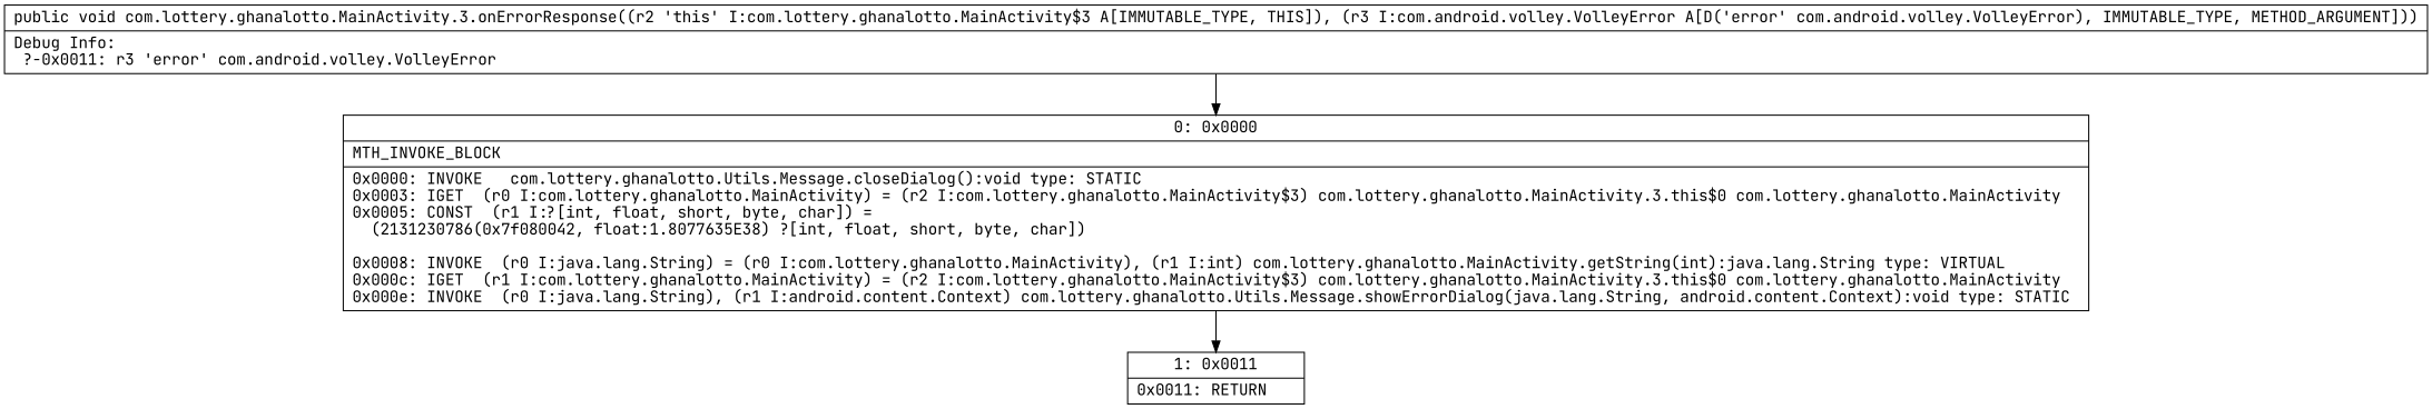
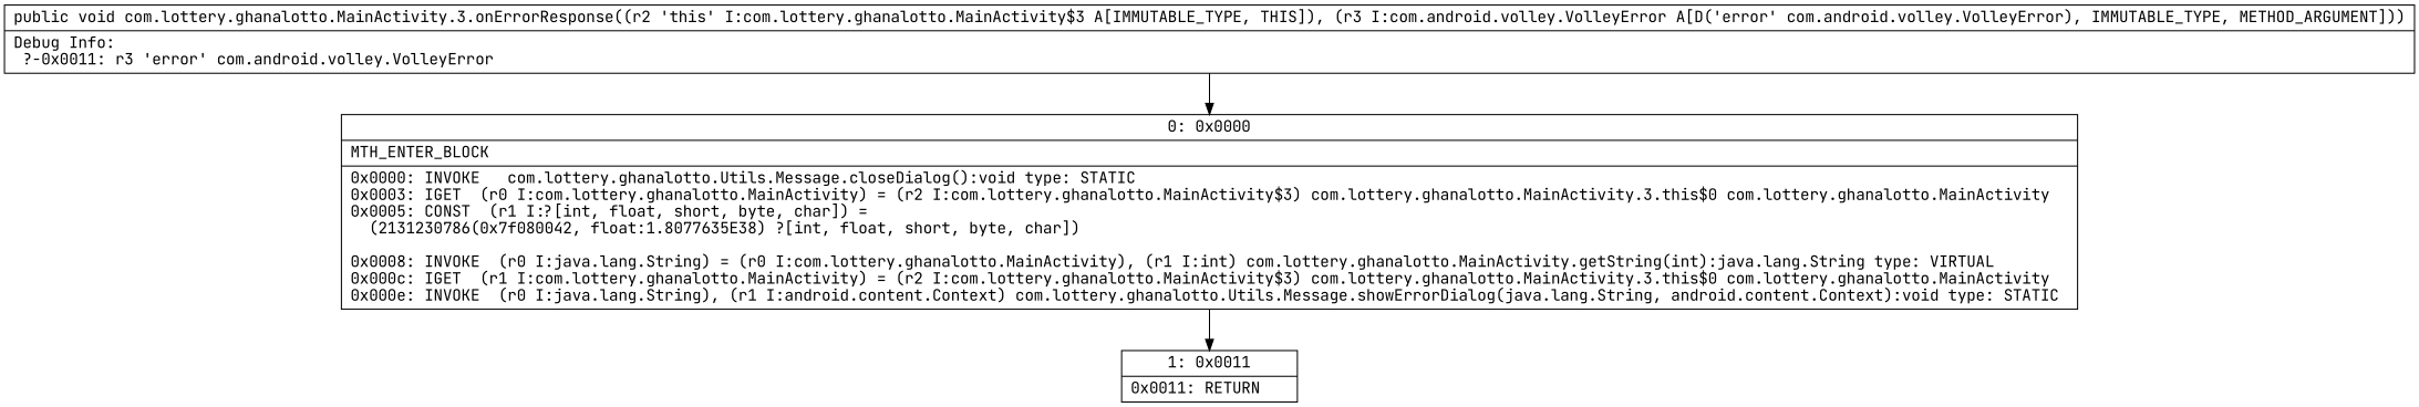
  digraph {
    fontname="JetBrains Mono"
    node [shape=record fontname="JetBrains Mono"]
    edge [fontname="JetBrains Mono"]
-   n1 [label="{0\:\ 0x0000|MTH_INVOKE_BLOCK\l|0x0000: INVOKE   com.lottery.ghanalotto.Utils.Message.closeDialog():void type: STATIC \l0x0003: IGET  (r0 I:com.lottery.ghanalotto.MainActivity) = (r2 I:com.lottery.ghanalotto.MainActivity$3) com.lottery.ghanalotto.MainActivity.3.this$0 com.lottery.ghanalotto.MainActivity \l0x0005: CONST  (r1 I:?[int, float, short, byte, char]) = \l  (2131230786(0x7f080042, float:1.8077635E38) ?[int, float, short, byte, char])\l \l0x0008: INVOKE  (r0 I:java.lang.String) = (r0 I:com.lottery.ghanalotto.MainActivity), (r1 I:int) com.lottery.ghanalotto.MainActivity.getString(int):java.lang.String type: VIRTUAL \l0x000c: IGET  (r1 I:com.lottery.ghanalotto.MainActivity) = (r2 I:com.lottery.ghanalotto.MainActivity$3) com.lottery.ghanalotto.MainActivity.3.this$0 com.lottery.ghanalotto.MainActivity \l0x000e: INVOKE  (r0 I:java.lang.String), (r1 I:android.content.Context) com.lottery.ghanalotto.Utils.Message.showErrorDialog(java.lang.String, android.content.Context):void type: STATIC \l}"]
+   n1 [label="{0\:\ 0x0000|MTH_ENTER_BLOCK\l|0x0000: INVOKE   com.lottery.ghanalotto.Utils.Message.closeDialog():void type: STATIC \l0x0003: IGET  (r0 I:com.lottery.ghanalotto.MainActivity) = (r2 I:com.lottery.ghanalotto.MainActivity$3) com.lottery.ghanalotto.MainActivity.3.this$0 com.lottery.ghanalotto.MainActivity \l0x0005: CONST  (r1 I:?[int, float, short, byte, char]) = \l  (2131230786(0x7f080042, float:1.8077635E38) ?[int, float, short, byte, char])\l \l0x0008: INVOKE  (r0 I:java.lang.String) = (r0 I:com.lottery.ghanalotto.MainActivity), (r1 I:int) com.lottery.ghanalotto.MainActivity.getString(int):java.lang.String type: VIRTUAL \l0x000c: IGET  (r1 I:com.lottery.ghanalotto.MainActivity) = (r2 I:com.lottery.ghanalotto.MainActivity$3) com.lottery.ghanalotto.MainActivity.3.this$0 com.lottery.ghanalotto.MainActivity \l0x000e: INVOKE  (r0 I:java.lang.String), (r1 I:android.content.Context) com.lottery.ghanalotto.Utils.Message.showErrorDialog(java.lang.String, android.content.Context):void type: STATIC \l}"]
    n2 [label="{1\:\ 0x0011|0x0011: RETURN   \l}"]
    n3 [label="{public void com.lottery.ghanalotto.MainActivity.3.onErrorResponse((r2 'this' I:com.lottery.ghanalotto.MainActivity$3 A[IMMUTABLE_TYPE, THIS]), (r3 I:com.android.volley.VolleyError A[D('error' com.android.volley.VolleyError), IMMUTABLE_TYPE, METHOD_ARGUMENT]))  | Debug Info:\l  ?\-0x0011: r3 'error' com.android.volley.VolleyError\l}"]
    n1 -> n2
    n3 -> n1
  }
